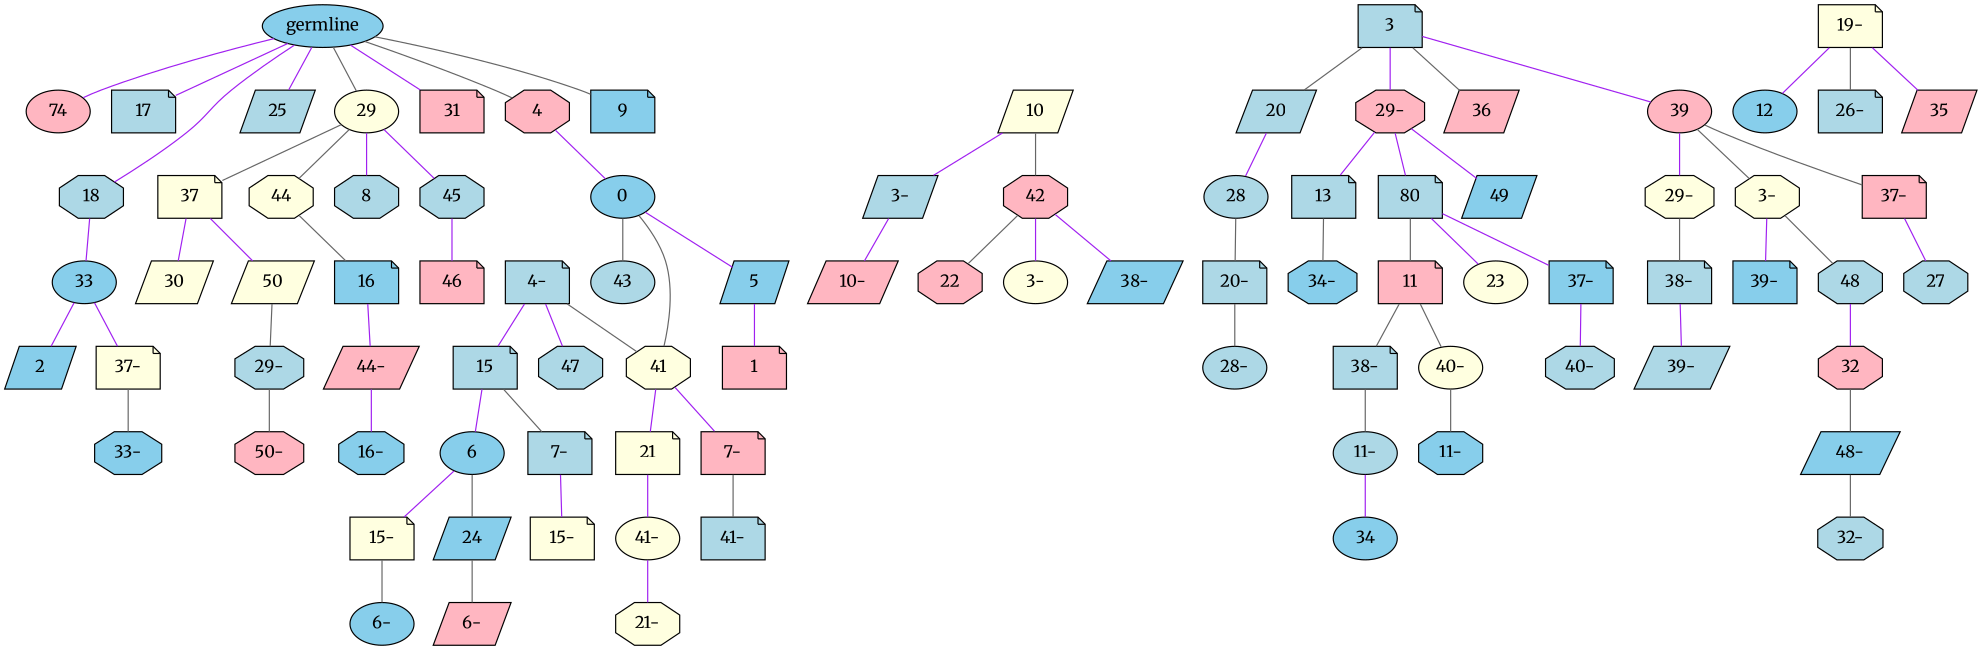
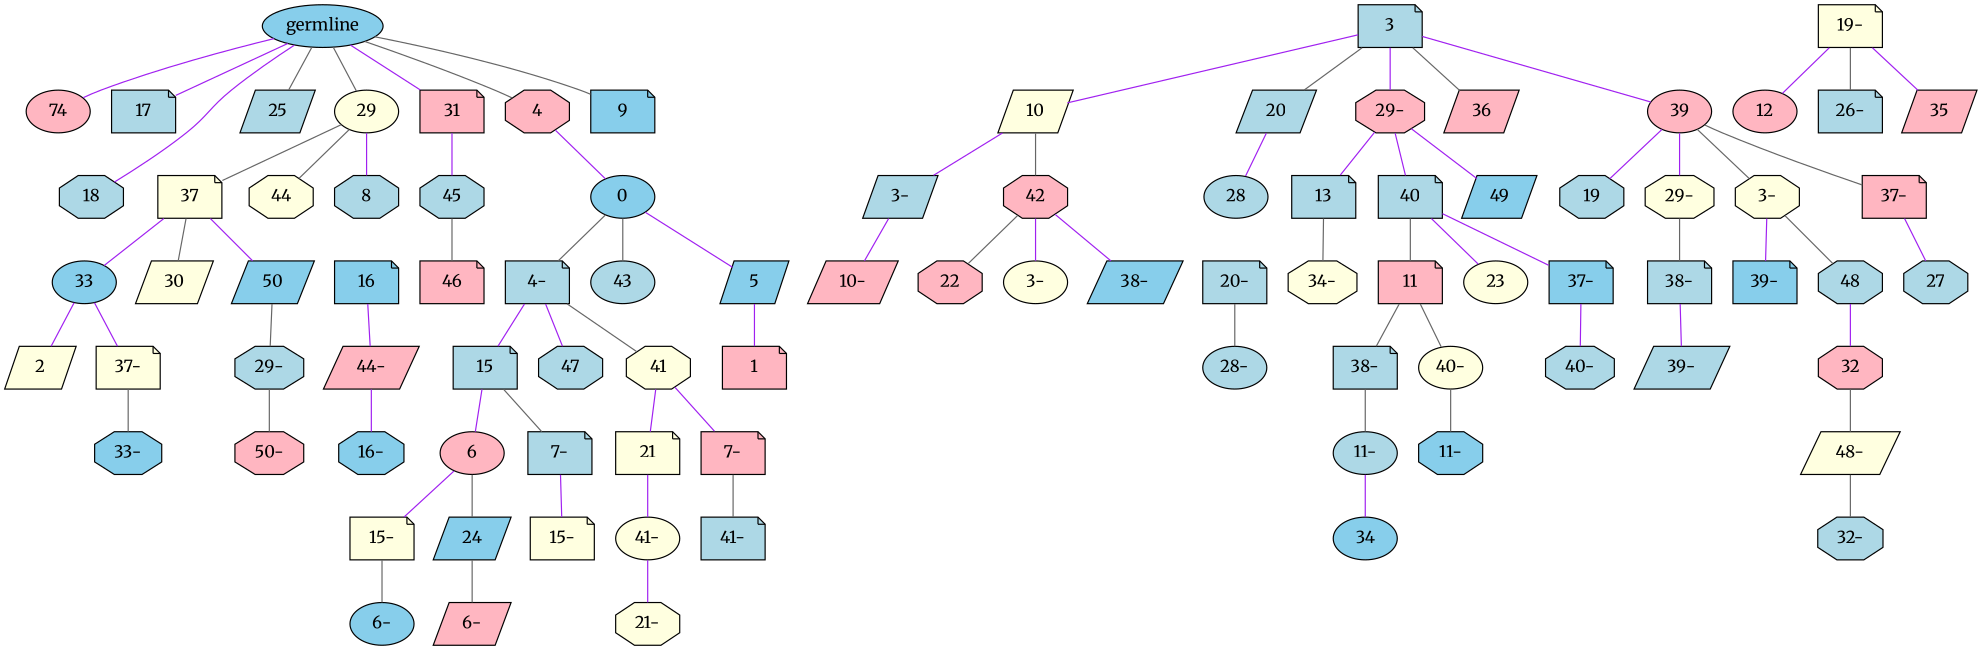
  graph {
    fontname=Merriweather
    node [fillcolor=lightblue fontname=Merriweather shape=note style=filled]
    edge [color=purple fontname=Merriweather]
    n1 [fillcolor=skyblue label=germline shape=ellipse]
    n2 [fillcolor=lightpink label=74 shape=ellipse]
    n3 [label=17]
    n4 [label=18 shape=octagon]
    n5 [label=25 shape=parallelogram]
    n6 [fillcolor=lightyellow label=29 shape=ellipse]
    n7 [fillcolor=lightpink label=31]
    n8 [fillcolor=lightpink label=4 shape=octagon]
    n9 [fillcolor=skyblue label=9]
    n10 [fillcolor=lightyellow label=37]
    n11 [fillcolor=lightyellow label=44 shape=octagon]
    n12 [label=45 shape=octagon]
    n13 [label=8 shape=octagon]
    n14 [fillcolor=skyblue label=0 shape=ellipse]
    n15 [fillcolor=lightyellow label=30 shape=parallelogram]
    n16 [fillcolor=skyblue label=33 shape=ellipse]
-   n17 [fillcolor=lightyellow label=50 shape=parallelogram]
+   n17 [fillcolor=skyblue label=50 shape=parallelogram]
    n18 [fillcolor=skyblue label=16]
    n19 [fillcolor=lightpink label=46]
-   n20 [fillcolor=skyblue label=2 shape=parallelogram]
+   n20 [fillcolor=lightyellow label=2 shape=parallelogram]
    n21 [fillcolor=lightyellow label="37-"]
    n22 [label="29-" shape=octagon]
    n23 [fillcolor=skyblue label="33-" shape=octagon]
    n24 [label=3]
    n25 [fillcolor=lightyellow label=10 shape=parallelogram]
    n26 [label=20 shape=parallelogram]
    n27 [fillcolor=lightpink label="29-" shape=octagon]
    n28 [fillcolor=lightpink label=36 shape=parallelogram]
    n29 [fillcolor=lightpink label=39 shape=ellipse]
    n30 [label="3-" shape=parallelogram]
    n31 [fillcolor=lightpink label=42 shape=octagon]
    n32 [label=28 shape=ellipse]
    n33 [label=13]
-   n34 [label=80]
+   n34 [label=40]
    n35 [fillcolor=skyblue label=49 shape=parallelogram]
+   n36 [label=19 shape=octagon]
    n37 [fillcolor=lightyellow label="29-" shape=octagon]
    n38 [fillcolor=lightyellow label="3-" shape=octagon]
    n39 [fillcolor=lightpink label="37-"]
    n40 [fillcolor=lightpink label="10-" shape=parallelogram]
    n41 [fillcolor=lightpink label=22 shape=octagon]
    n42 [fillcolor=lightyellow label="3-" shape=ellipse]
    n43 [fillcolor=skyblue label="38-" shape=parallelogram]
    n44 [label="20-"]
    n45 [label="28-" shape=ellipse]
-   n46 [fillcolor=skyblue label="34-" shape=octagon]
+   n46 [fillcolor=lightyellow label="34-" shape=octagon]
    n47 [fillcolor=lightpink label=11]
    n48 [fillcolor=lightyellow label=23 shape=ellipse]
    n49 [fillcolor=skyblue label="37-"]
    n50 [label="38-"]
    n51 [fillcolor=lightyellow label="40-" shape=ellipse]
    n52 [label="40-" shape=octagon]
    n53 [label="11-" shape=ellipse]
    n54 [fillcolor=skyblue label="11-" shape=octagon]
    n55 [fillcolor=skyblue label=34 shape=ellipse]
    n56 [label="38-"]
    n57 [fillcolor=skyblue label="39-"]
    n58 [label=48 shape=octagon]
    n59 [label=27 shape=octagon]
    n60 [fillcolor=lightyellow label="19-"]
-   n61 [fillcolor=skyblue label=12 shape=ellipse]
+   n61 [fillcolor=lightpink label=12 shape=ellipse]
    n62 [label="26-"]
    n63 [fillcolor=lightpink label=35 shape=parallelogram]
    n64 [label="39-" shape=parallelogram]
    n65 [fillcolor=lightpink label=32 shape=octagon]
-   n66 [fillcolor=skyblue label="48-" shape=parallelogram]
+   n66 [fillcolor=lightyellow label="48-" shape=parallelogram]
    n67 [label="32-" shape=octagon]
    n68 [fillcolor=lightpink label="50-" shape=octagon]
    n69 [fillcolor=lightpink label="44-" shape=parallelogram]
    n70 [fillcolor=skyblue label="16-" shape=octagon]
    n71 [label="4-"]
    n72 [label=43 shape=ellipse]
    n73 [fillcolor=skyblue label=5 shape=parallelogram]
    n74 [label=15]
    n75 [fillcolor=lightyellow label=41 shape=octagon]
    n76 [label=47 shape=octagon]
    n77 [fillcolor=lightpink label=1]
-   n78 [fillcolor=skyblue label=6 shape=ellipse]
+   n78 [fillcolor=lightpink label=6 shape=ellipse]
    n79 [label="7-"]
    n80 [fillcolor=lightyellow label=21]
    n81 [fillcolor=lightpink label="7-"]
    n82 [fillcolor=lightyellow label="15-"]
    n83 [fillcolor=skyblue label=24 shape=parallelogram]
    n84 [fillcolor=lightyellow label="15-"]
    n85 [fillcolor=skyblue label="6-" shape=ellipse]
    n86 [fillcolor=lightpink label="6-" shape=parallelogram]
    n87 [fillcolor=lightyellow label="41-" shape=ellipse]
    n88 [label="41-"]
    n89 [fillcolor=lightyellow label="21-" shape=octagon]
    n1 -- n2
    n1 -- n3
    n1 -- n4
-   n1 -- n5
+   n1 -- n5 [color=gray40]
    n1 -- n6 [color=gray40]
    n1 -- n7
    n1 -- n8 [color=gray40]
    n1 -- n9 [color=gray40]
    n6 -- n10 [color=gray40]
    n6 -- n11 [color=gray40]
-   n6 -- n12
+   n7 -- n12
    n6 -- n13
    n8 -- n14
-   n10 -- n15
-   n4 -- n16
+   n10 -- n15 [color=gray40]
+   n10 -- n16
    n10 -- n17
-   n11 -- n18 [color=gray40]
-   n12 -- n19
-   n14 -- n75 [color=gray40]
+   n12 -- n19 [color=gray40]
+   n14 -- n71 [color=gray40]
    n14 -- n72 [color=gray40]
    n14 -- n73
    n16 -- n20
    n16 -- n21
    n17 -- n22 [color=gray40]
    n18 -- n69
    n21 -- n23 [color=gray40]
    n22 -- n68 [color=gray40]
+   n24 -- n25
    n24 -- n26 [color=gray40]
    n24 -- n27
    n24 -- n28 [color=gray40]
    n24 -- n29
    n25 -- n30
    n25 -- n31 [color=gray40]
    n26 -- n32
    n27 -- n33
    n27 -- n34
    n27 -- n35
+   n29 -- n36
    n29 -- n37
    n29 -- n38 [color=gray40]
    n29 -- n39 [color=gray40]
    n30 -- n40
    n31 -- n41 [color=gray40]
    n31 -- n42
    n31 -- n43
-   n32 -- n44 [color=gray40]
    n33 -- n46 [color=gray40]
    n34 -- n47 [color=gray40]
    n34 -- n48
    n34 -- n49
    n37 -- n56 [color=gray40]
    n38 -- n57
    n38 -- n58 [color=gray40]
    n39 -- n59
    n44 -- n45 [color=gray40]
    n47 -- n50 [color=gray40]
    n47 -- n51 [color=gray40]
    n49 -- n52
    n50 -- n53 [color=gray40]
    n51 -- n54 [color=gray40]
    n53 -- n55
    n56 -- n64
    n58 -- n65
    n60 -- n61
    n60 -- n62 [color=gray40]
    n60 -- n63
    n65 -- n66 [color=gray40]
    n66 -- n67 [color=gray40]
    n69 -- n70
    n71 -- n74
    n71 -- n75 [color=gray40]
    n71 -- n76
    n73 -- n77
    n74 -- n78
    n74 -- n79 [color=gray40]
    n75 -- n80
    n75 -- n81
    n78 -- n82
    n78 -- n83 [color=gray40]
    n79 -- n84
    n80 -- n87
    n81 -- n88 [color=gray40]
    n82 -- n85 [color=gray40]
    n83 -- n86 [color=gray40]
    n87 -- n89
  }
